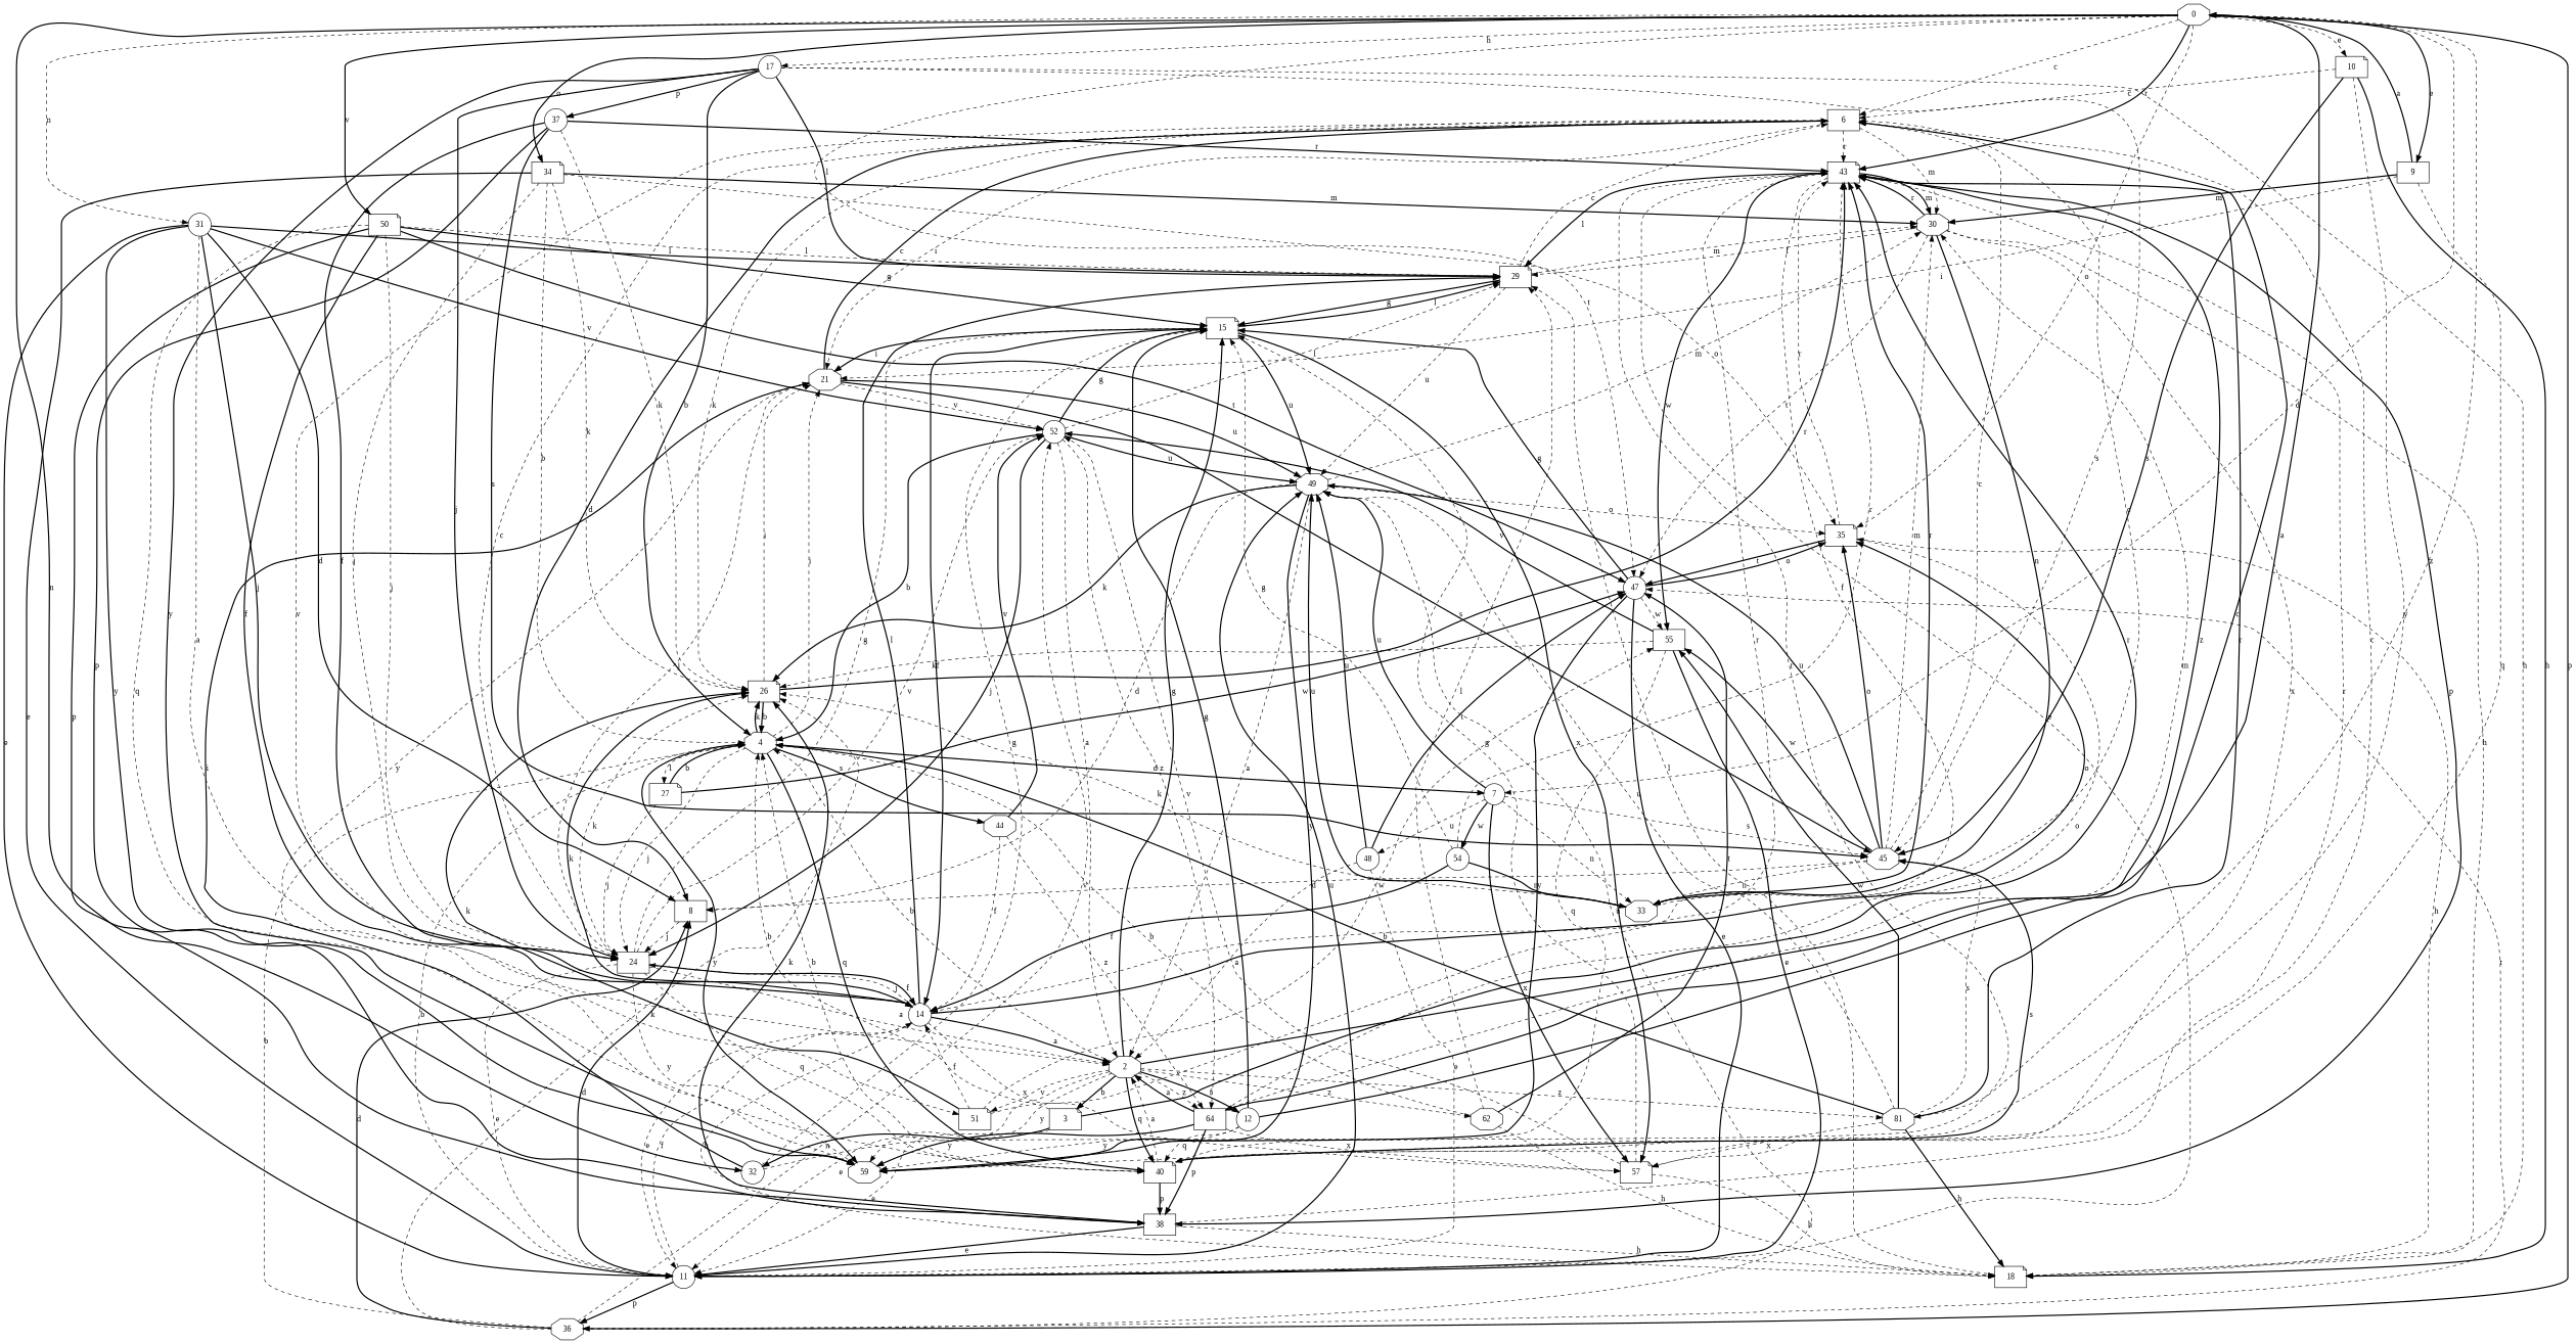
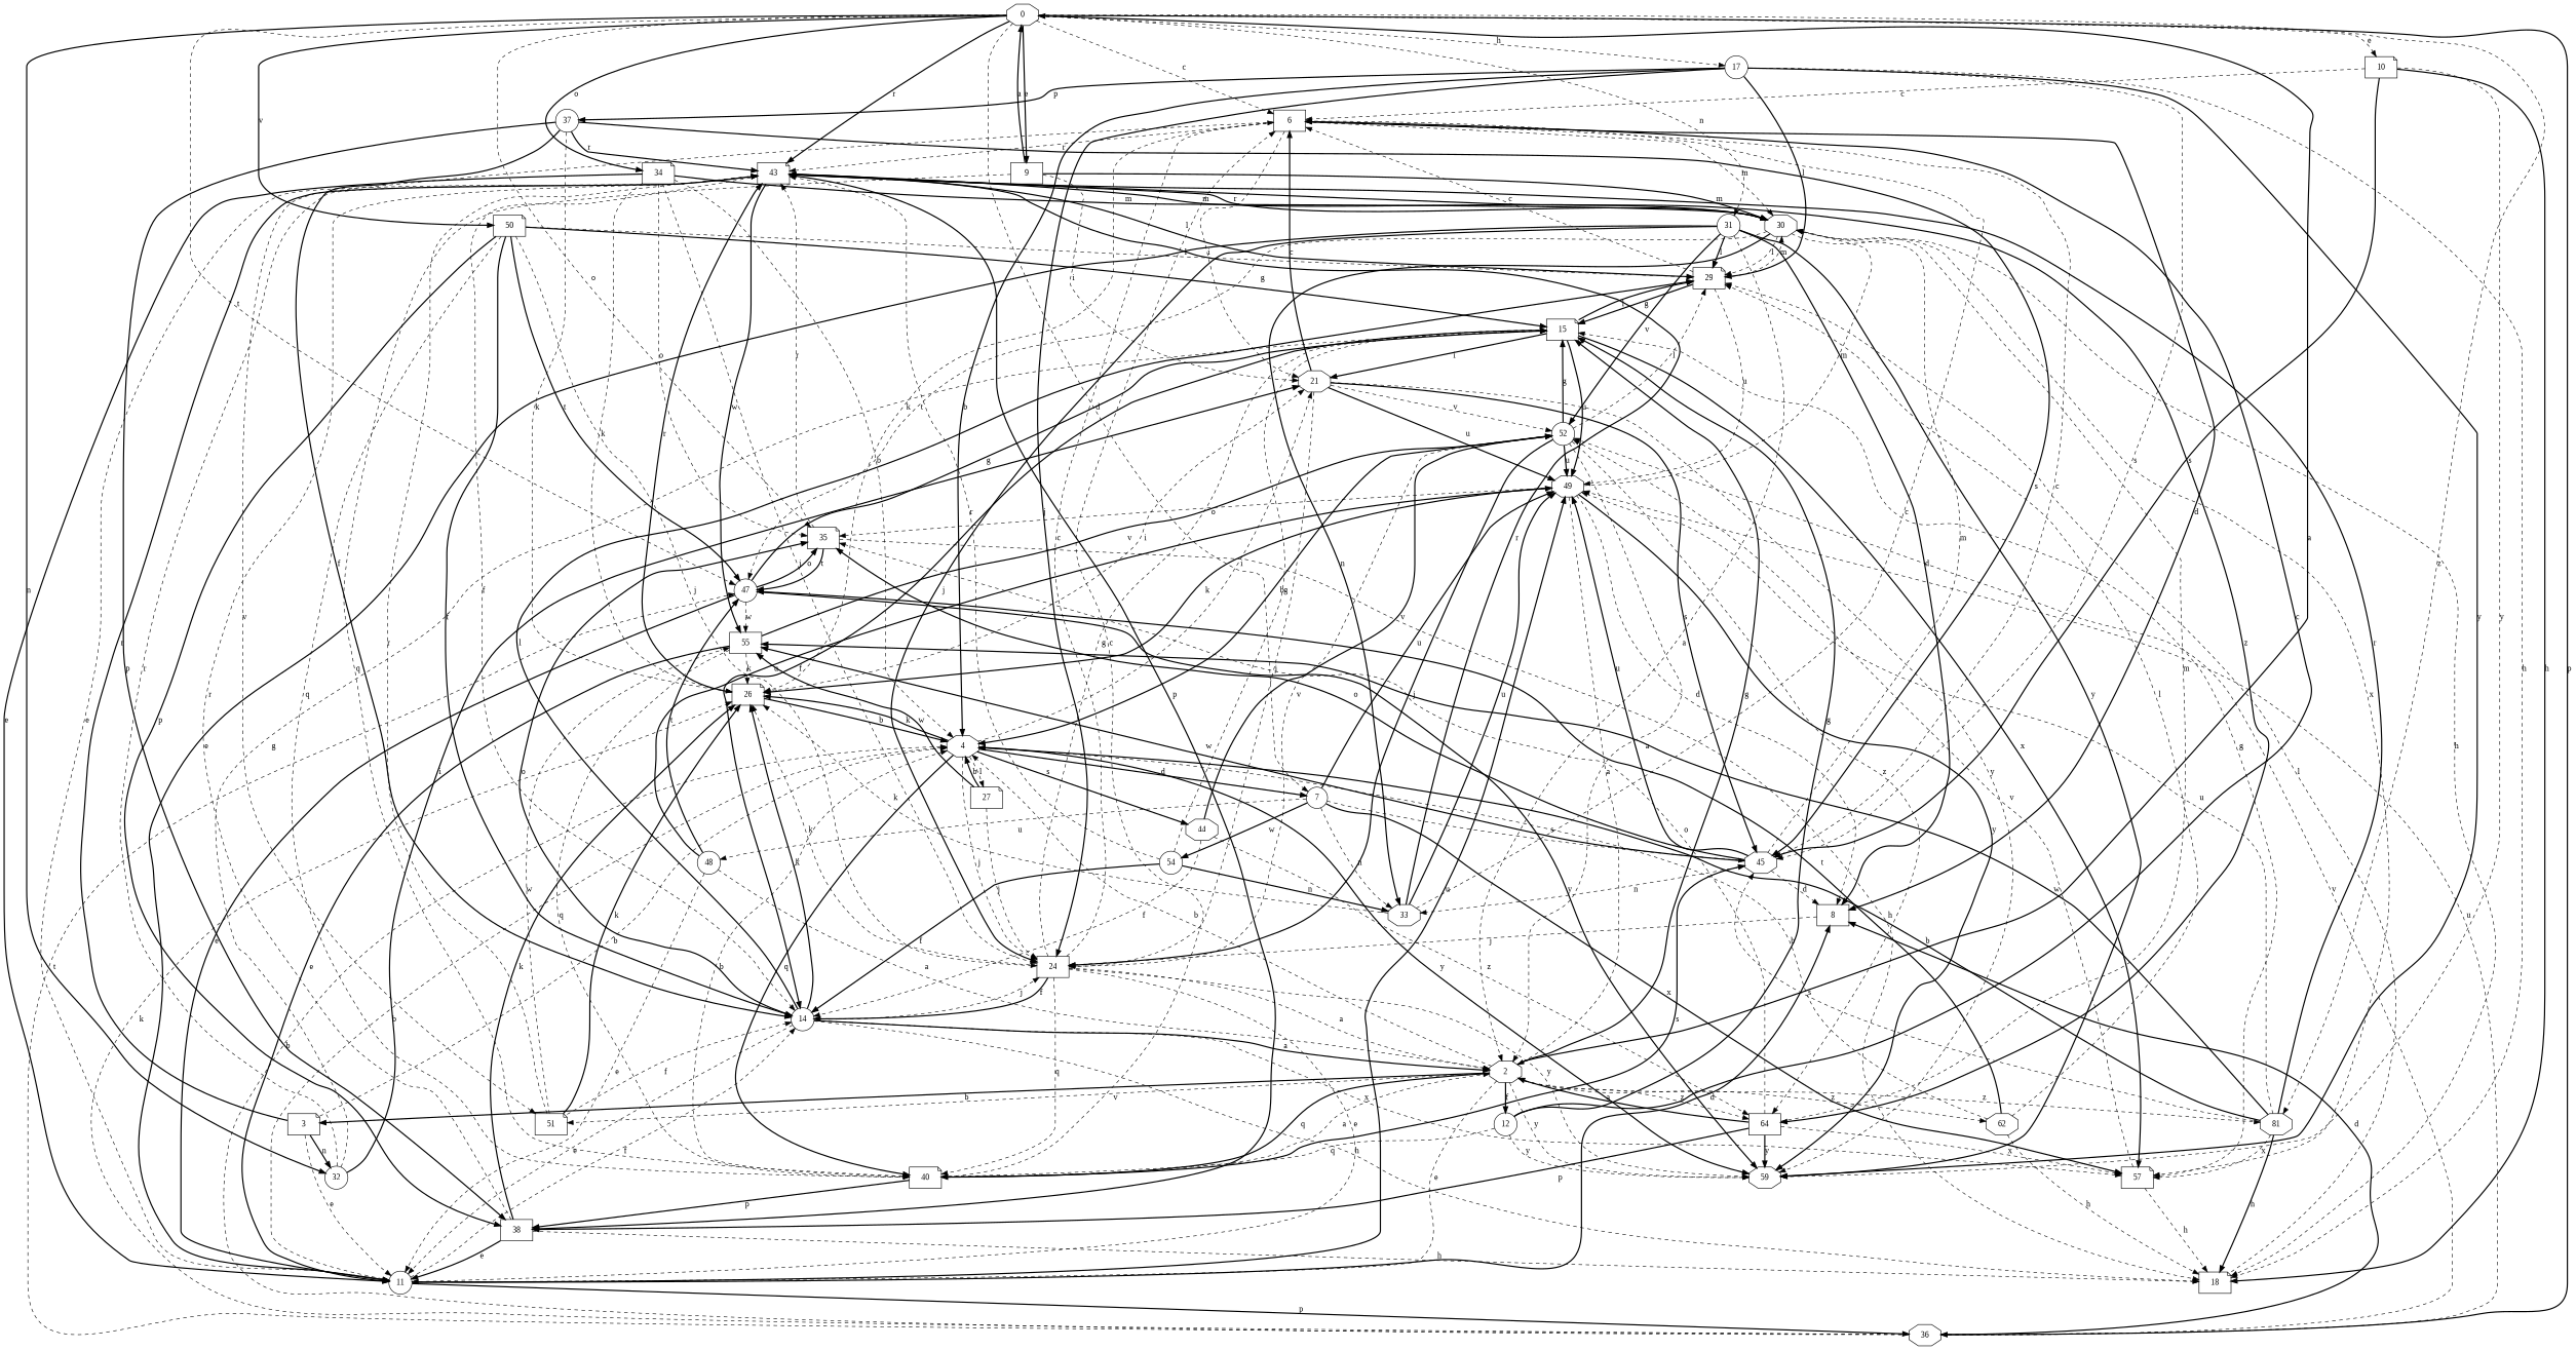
  strict digraph {
    fontname="Liberation Serif"
    node [fontname="Liberation Serif" shape=note]
    edge [fontname="Liberation Serif" style=dashed]
    0 [shape=octagon]
    6 [shape=box]
    7 [shape=circle]
    9 [shape=box]
    10
    17 [shape=circle]
    31 [shape=circle]
    32 [shape=circle]
    34
    35
    36 [shape=octagon]
    43
    47 [shape=circle]
    50
    n15 [label=81 shape=octagon]
    51
    21 [shape=octagon]
    26
    8 [shape=box]
    30 [shape=octagon]
    33 [shape=octagon]
    45 [shape=octagon]
    48 [shape=circle]
    49 [shape=octagon]
    54 [shape=circle]
    57
    40
    59 [shape=octagon]
    18
    4 [shape=octagon]
    24 [shape=box]
    29
    37 [shape=circle]
    2 [shape=octagon]
    11 [shape=circle]
    52 [shape=circle]
    15
    64 [shape=box]
    14 [shape=circle]
    55 [shape=box]
    38 [shape=box]
    3
    12 [shape=circle]
    62 [shape=octagon]
    27
    44 [shape=octagon]
    0 -> 6 [label=c]
    0 -> 7 [label=d]
    0 -> 9 [label=e style=bold]
    0 -> 10 [label=e]
    0 -> 17 [label=h]
    0 -> 31 [label=n]
    0 -> 32 [label=n style=bold]
    0 -> 34 [label=o style=bold]
    0 -> 35 [label=o]
    0 -> 36 [label=p style=bold]
    0 -> 43 [label=r style=bold]
    0 -> 47 [label=t]
    0 -> 50 [label=v style=bold]
    0 -> n15 [label=z]
    6 -> 43 [label=r]
    6 -> 51 [label=v]
    6 -> 21 [label=i]
    6 -> 26 [label=k]
    6 -> 8 [label=d style=bold]
    6 -> 30 [label=m]
    7 -> 33 [label=n]
    7 -> 45 [label=s]
    7 -> 48 [label=u]
    7 -> 49 [label=u style=bold]
    7 -> 54 [label=w style=bold]
    7 -> 57 [label=x style=bold]
    9 -> 0 [label=a style=bold]
    9 -> 21 [label=i]
    9 -> 30 [label=m style=bold]
    9 -> 40 [label=q]
    10 -> 6 [label=c]
    10 -> 45 [label=s style=bold]
    10 -> 59 [label=y]
    10 -> 18 [label=h style=bold]
    17 -> 45 [label=s]
    17 -> 59 [label=y style=bold]
    17 -> 18 [label=h]
    17 -> 4 [label=b style=bold]
    17 -> 24 [label=j style=bold]
    17 -> 29 [label=l style=bold]
    17 -> 37 [label=p style=bold]
    31 -> 8 [label=d style=bold]
    31 -> 59 [label=y style=bold]
    31 -> 24 [label=j style=bold]
    31 -> 29 [label=l style=bold]
    31 -> 2 [label=a]
    31 -> 11 [label=e style=bold]
    31 -> 52 [label=v style=bold]
    32 -> 43 [label=r]
    32 -> 21 [label=i style=bold]
    32 -> 15 [label=g]
    34 -> 35 [label=o]
    34 -> 26 [label=k]
    34 -> 30 [label=m style=bold]
    34 -> 4 [label=b]
    34 -> 24 [label=j]
    34 -> 11 [label=e style=bold]
    35 -> 43 [label=r]
    35 -> 47 [label=t style=bold]
    35 -> 18 [label=h]
    36 -> 47 [label=t]
    36 -> 26 [label=k]
    36 -> 8 [label=d style=bold]
    36 -> 49 [label=u]
    36 -> 4 [label=b]
    36 -> 52 [label=v]
    43 -> 30 [label=m style=bold]
    43 -> 29 [label=l style=bold]
    43 -> 11 [label=e]
    43 -> 64 [label=z style=bold]
    43 -> 14 [label=f]
    43 -> 55 [label=w style=bold]
    43 -> 38 [label=p style=bold]
    47 -> 35 [label=o style=bold]
    47 -> 59 [label=y style=bold]
    47 -> 11 [label=e style=bold]
    47 -> 15 [label=g style=bold]
    47 -> 55 [label=w]
    50 -> 47 [label=t style=bold]
    50 -> 40 [label=q]
    50 -> 24 [label=j]
    50 -> 29 [label=l]
    50 -> 15 [label=g style=bold]
    50 -> 14 [label=f style=bold]
    50 -> 38 [label=p style=bold]
    n15 -> 43 [label=r style=bold]
    n15 -> 45 [label=s]
    n15 -> 49 [label=u]
    n15 -> 57 [label=x]
    n15 -> 18 [label=h style=bold]
    n15 -> 4 [label=b style=bold]
    n15 -> 55 [label=w style=bold]
    51 -> 43 [label=r]
    51 -> 26 [label=k style=bold]
    51 -> 14 [label=f]
    51 -> 55 [label=w]
    21 -> 6 [label=c style=bold]
    21 -> 45 [label=s style=bold]
    21 -> 49 [label=u style=bold]
    21 -> 59 [label=y]
    21 -> 24 [label=j]
    21 -> 52 [label=v]
    26 -> 43 [label=r style=bold]
    26 -> 21 [label=i]
    26 -> 4 [label=b style=bold]
    8 -> 24 [label=j]
    30 -> 43 [label=r style=bold]
    30 -> 47 [label=t]
    30 -> 33 [label=n style=bold]
    30 -> 57 [label=x]
    30 -> 18 [label=h]
    30 -> 29 [label=l]
    33 -> 6 [label=c]
    33 -> 43 [label=r style=bold]
    33 -> 26 [label=k]
    33 -> 49 [label=u style=bold]
    45 -> 6 [label=c]
    45 -> 35 [label=o style=bold]
    45 -> 8 [label=d]
    45 -> 30 [label=m]
    45 -> 33 [label=n]
    45 -> 49 [label=u style=bold]
    45 -> 55 [label=w style=bold]
    48 -> 47 [label=t style=bold]
    48 -> 49 [label=u style=bold]
    48 -> 2 [label=a]
    48 -> 11 [label=e]
    49 -> 35 [label=o]
    49 -> 26 [label=k style=bold]
    49 -> 8 [label=d]
    49 -> 30 [label=m]
    49 -> 59 [label=y style=bold]
    49 -> 2 [label=a]
    54 -> 43 [label=r]
    54 -> 33 [label=n style=bold]
    54 -> 15 [label=g]
    54 -> 14 [label=f style=bold]
    57 -> 18 [label=h]
    57 -> 52 [label=v]
    57 -> 15 [label=g]
    40 -> 6 [label=c]
    40 -> 45 [label=s style=bold]
    40 -> 4 [label=b]
    40 -> 2 [label=a]
    40 -> 38 [label=p style=bold]
    18 -> 29 [label=l]
    4 -> 7 [label=d style=bold]
    4 -> 21 [label=i]
    4 -> 26 [label=k style=bold]
    4 -> 40 [label=q style=bold]
    4 -> 59 [label=y style=bold]
    4 -> 24 [label=j]
    4 -> 27 [label=l]
    4 -> 44 [label=s style=bold]
    24 -> 6 [label=c]
    24 -> 26 [label=k]
    24 -> 40 [label=q]
    24 -> 59 [label=y]
    24 -> 2 [label=a]
    24 -> 11 [label=e]
    24 -> 52 [label=v]
    24 -> 15 [label=g]
    24 -> 14 [label=f style=bold]
    29 -> 6 [label=c]
    29 -> 30 [label=m]
    29 -> 49 [label=u]
    29 -> 15 [label=g style=bold]
    37 -> 43 [label=r style=bold]
    37 -> 26 [label=k]
    37 -> 45 [label=s style=bold]
    37 -> 14 [label=f style=bold]
    37 -> 38 [label=p style=bold]
    2 -> 0 [label=a style=bold]
    2 -> n15 [label=z]
    2 -> 51 [label=v]
    2 -> 40 [label=q style=bold]
    2 -> 59 [label=y]
    2 -> 4 [label=b]
    2 -> 11 [label=e]
    2 -> 15 [label=g style=bold]
    2 -> 64 [label=z]
    2 -> 3 [label=b style=bold]
    2 -> 12 [label=f style=bold]
    2 -> 62 [label=z]
    11 -> 36 [label=p style=bold]
    11 -> 8 [label=d style=bold]
    11 -> 49 [label=u style=bold]
    11 -> 4 [label=b]
    11 -> 14 [label=f]
    52 -> 49 [label=u style=bold]
    52 -> 4 [label=b style=bold]
    52 -> 24 [label=j style=bold]
    52 -> 29 [label=l]
    52 -> 2 [label=a]
    52 -> 15 [label=g style=bold]
    52 -> 64 [label=z]
    15 -> 21 [label=i style=bold]
    15 -> 49 [label=u style=bold]
    15 -> 57 [label=x style=bold]
    15 -> 29 [label=l style=bold]
    15 -> 14 [label=f style=bold]
    64 -> 35 [label=o]
    64 -> 30 [label=m]
    64 -> 57 [label=x]
    64 -> 59 [label=y style=bold]
    64 -> 2 [label=a style=bold]
    64 -> 38 [label=p style=bold]
    14 -> 35 [label=o style=bold]
    14 -> 26 [label=k style=bold]
    14 -> 57 [label=x]
    14 -> 18 [label=h]
    14 -> 24 [label=j]
    14 -> 29 [label=l style=bold]
    14 -> 2 [label=a style=bold]
    14 -> 11 [label=e]
    55 -> 26 [label=k]
    55 -> 40 [label=q]
    55 -> 11 [label=e style=bold]
    55 -> 52 [label=v style=bold]
    38 -> 43 [label=r]
    38 -> 26 [label=k style=bold]
    38 -> 18 [label=h]
    38 -> 11 [label=e style=bold]
    3 -> 32 [label=n style=bold]
    3 -> 43 [label=r style=bold]
    3 -> 4 [label=b]
    3 -> 11 [label=e]
    12 -> 6 [label=c style=bold]
    12 -> 40 [label=q]
    12 -> 59 [label=y]
    12 -> 15 [label=g style=bold]
    62 -> 47 [label=t style=bold]
    62 -> 18 [label=h]
    62 -> 4 [label=b]
    62 -> 29 [label=l]
    27 -> 4 [label=b style=bold]
    27 -> 24 [label=j]
-   27 -> 47 [label=w style=bold]
+   27 -> 55 [label=w style=bold]
    44 -> 52 [label=v style=bold]
    44 -> 64 [label=z]
    44 -> 14 [label=f]
  }
